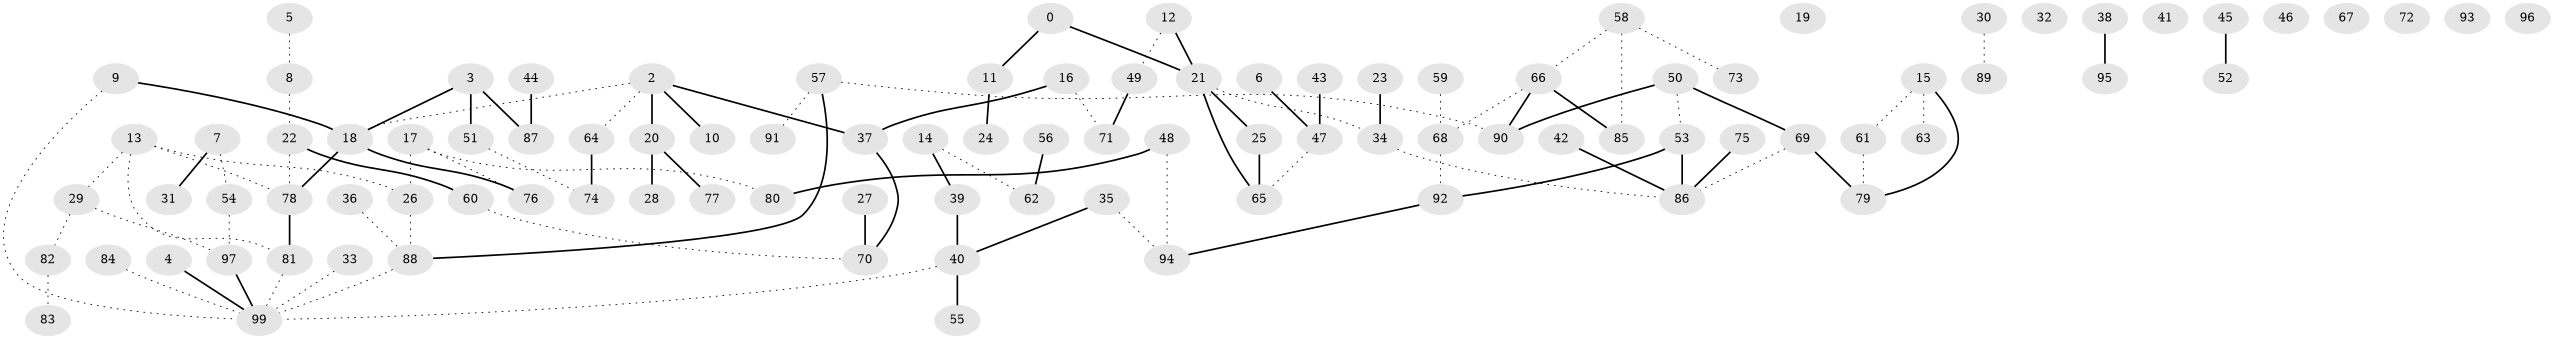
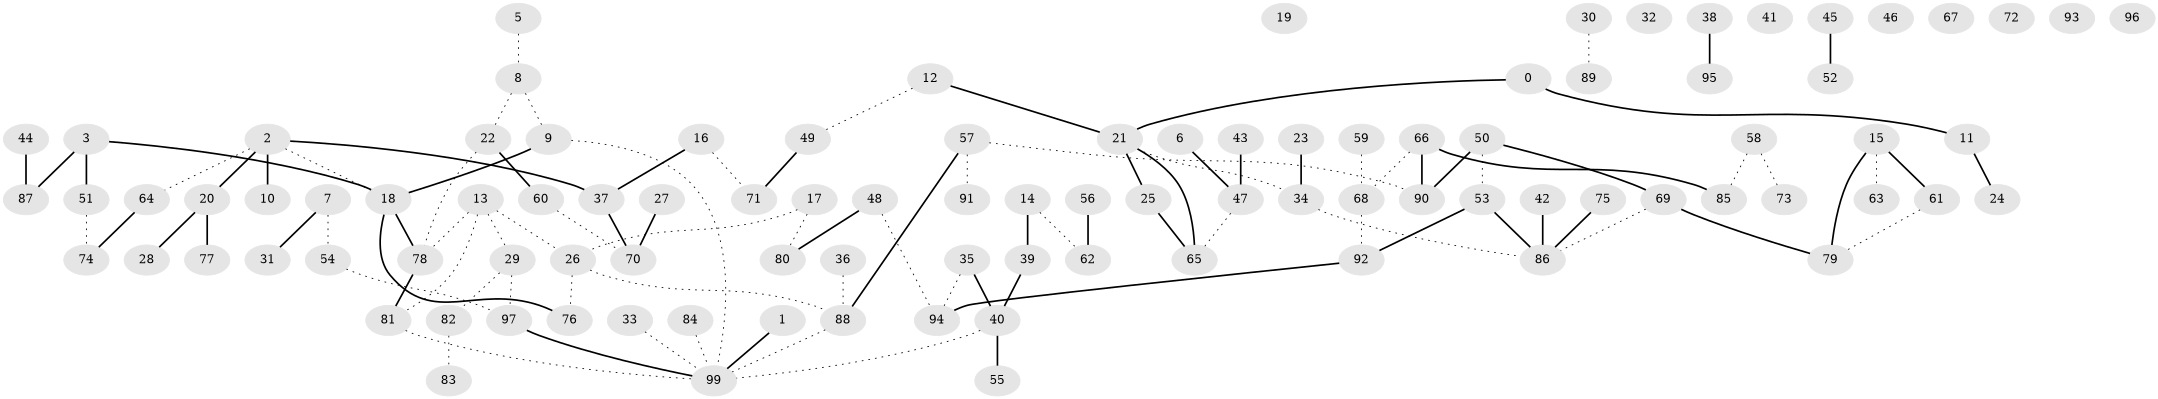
  graph {
    node [color=gray90 style=filled]
    edge [style=bold]
    n1 [label=99]
-   1 [label=4]
+   1
    2
    10
    18
    20
    64
    37
    78
    76
    28
    77
    35
    40
    94
    74
    3
    51
    87
    50
    53
    69
    90
    n24 [label=0]
    11
    21
    24
    25
    34
    65
    5
    8
    9
    22
    6
    47
    43
    7
    31
    54
    97
    60
    12
    49
    71
    13
    26
    29
    81
    88
    82
    14
    39
    62
    15
    61
    63
    79
    16
    70
    17
    80
    19
    86
    23
    27
    83
    30
    89
    32
    33
    55
    36
    38
    95
    41
    42
    44
    45
    52
    46
    48
    92
    56
    57
    91
    58
    66
    73
    85
    68
    59
    67
    72
    75
    84
    93
    96
    1 -- n1
    2 -- 10
    2 -- 18 [style=dotted]
    2 -- 20
    2 -- 64 [style=dotted]
    2 -- 37
    18 -- 78
    18 -- 76
    20 -- 28
    20 -- 77
    64 -- 74
    37 -- 70
    78 -- 81
    35 -- 40
    35 -- 94 [style=dotted]
    40 -- n1 [style=dotted]
    40 -- 55
    3 -- 18
    3 -- 51
    3 -- 87
    51 -- 74 [style=dotted]
    50 -- 53 [style=dotted]
    50 -- 69
    50 -- 90
    53 -- 86
    53 -- 92
    69 -- 79
    69 -- 86 [style=dotted]
    n24 -- 11
    n24 -- 21
    11 -- 24
    21 -- 25
    21 -- 34 [style=dotted]
    21 -- 65
    25 -- 65
    34 -- 86 [style=dotted]
    5 -- 8 [style=dotted]
+   8 -- 9 [style=dotted]
    8 -- 22 [style=dotted]
    9 -- n1 [style=dotted]
    9 -- 18
    22 -- 78 [style=dotted]
    22 -- 60
    6 -- 47
    47 -- 65 [style=dotted]
    43 -- 47
    7 -- 31
    7 -- 54 [style=dotted]
    54 -- 97 [style=dotted]
    97 -- n1
    60 -- 70 [style=dotted]
    12 -- 21
    12 -- 49 [style=dotted]
    49 -- 71
    13 -- 78 [style=dotted]
    13 -- 26 [style=dotted]
    13 -- 29 [style=dotted]
    13 -- 81 [style=dotted]
-   17 -- 76 [style=dotted]
+   26 -- 76 [style=dotted]
    26 -- 88 [style=dotted]
    29 -- 97 [style=dotted]
    29 -- 82 [style=dotted]
    81 -- n1 [style=dotted]
    88 -- n1 [style=dotted]
    82 -- 83 [style=dotted]
    14 -- 39
    14 -- 62 [style=dotted]
    39 -- 40
-   15 -- 61 [style=dotted]
+   15 -- 61
    15 -- 63 [style=dotted]
    15 -- 79
    61 -- 79 [style=dotted]
    16 -- 37
    16 -- 71 [style=dotted]
    17 -- 26 [style=dotted]
    17 -- 80 [style=dotted]
    23 -- 34
    27 -- 70
    30 -- 89 [style=dotted]
    33 -- n1 [style=dotted]
    36 -- 88 [style=dotted]
    38 -- 95
    42 -- 86
    44 -- 87
    45 -- 52
    48 -- 94 [style=dotted]
    48 -- 80
    92 -- 94
    56 -- 62
    57 -- 90 [style=dotted]
    57 -- 88
    57 -- 91 [style=dotted]
-   58 -- 66 [style=dotted]
    58 -- 73 [style=dotted]
    58 -- 85 [style=dotted]
    66 -- 90
    66 -- 85
    66 -- 68 [style=dotted]
    68 -- 92 [style=dotted]
    59 -- 68 [style=dotted]
    75 -- 86
    84 -- n1 [style=dotted]
  }
